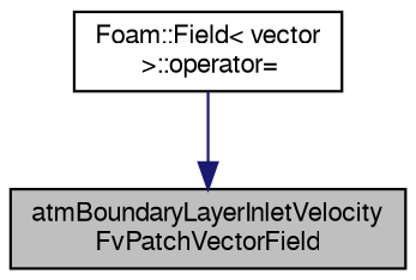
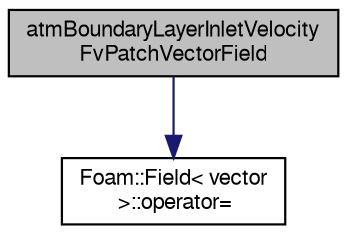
  digraph {
    rankdir=TB
    node [color=black fontname=FreeSans fontsize=10 shape=record]
    n1 [fillcolor=grey75 fontcolor=black height=0.2 label="atmBoundaryLayerInletVelocity\lFvPatchVectorField" style=filled width=0.4]
    n2 [height=0.2 label="Foam::Field\< vector\l \>::operator=" width=0.4]
-   n2 -> n1 [color=midnightblue fontname=FreeSans fontsize=10 labelfontname=FreeSans labelfontsize=10 style=solid]
+   n1 -> n2 [color=midnightblue fontname=FreeSans fontsize=10 labelfontname=FreeSans labelfontsize=10 style=solid]
  }
